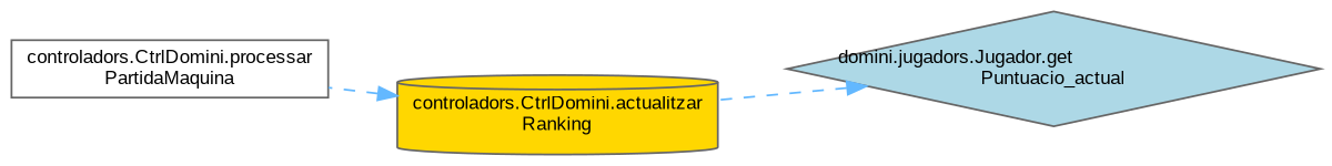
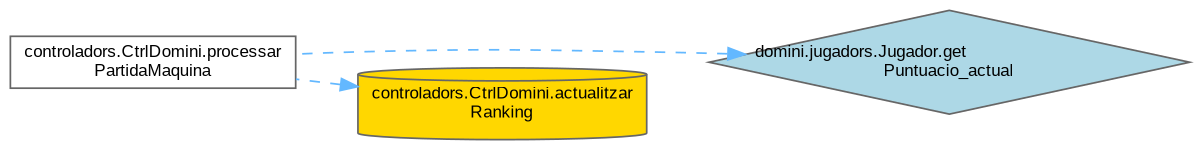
  digraph {
    fontname="Liberation Sans"
    rankdir=RL
    node [color=grey40 fontname="Liberation Sans" fontsize=10 style=filled]
    edge [color=steelblue1 dir=back fontname="Liberation Sans" fontsize=10 labelfontname=Helvetica labelfontsize=10 style=dashed]
    n1 [color=gray40 fillcolor=lightblue fontcolor=black height=0.2 label="domini.jugadors.Jugador.get\lPuntuacio_actual" shape=diamond width=0.4]
    n2 [fillcolor=white height=0.2 label="controladors.CtrlDomini.processar\lPartidaMaquina" shape=box width=0.4]
    n3 [fillcolor=gold height=0.2 label="controladors.CtrlDomini.actualitzar\lRanking" shape=cylinder width=0.4]
-   n1 -> n3
+   n1 -> n2
    n3 -> n2
  }
